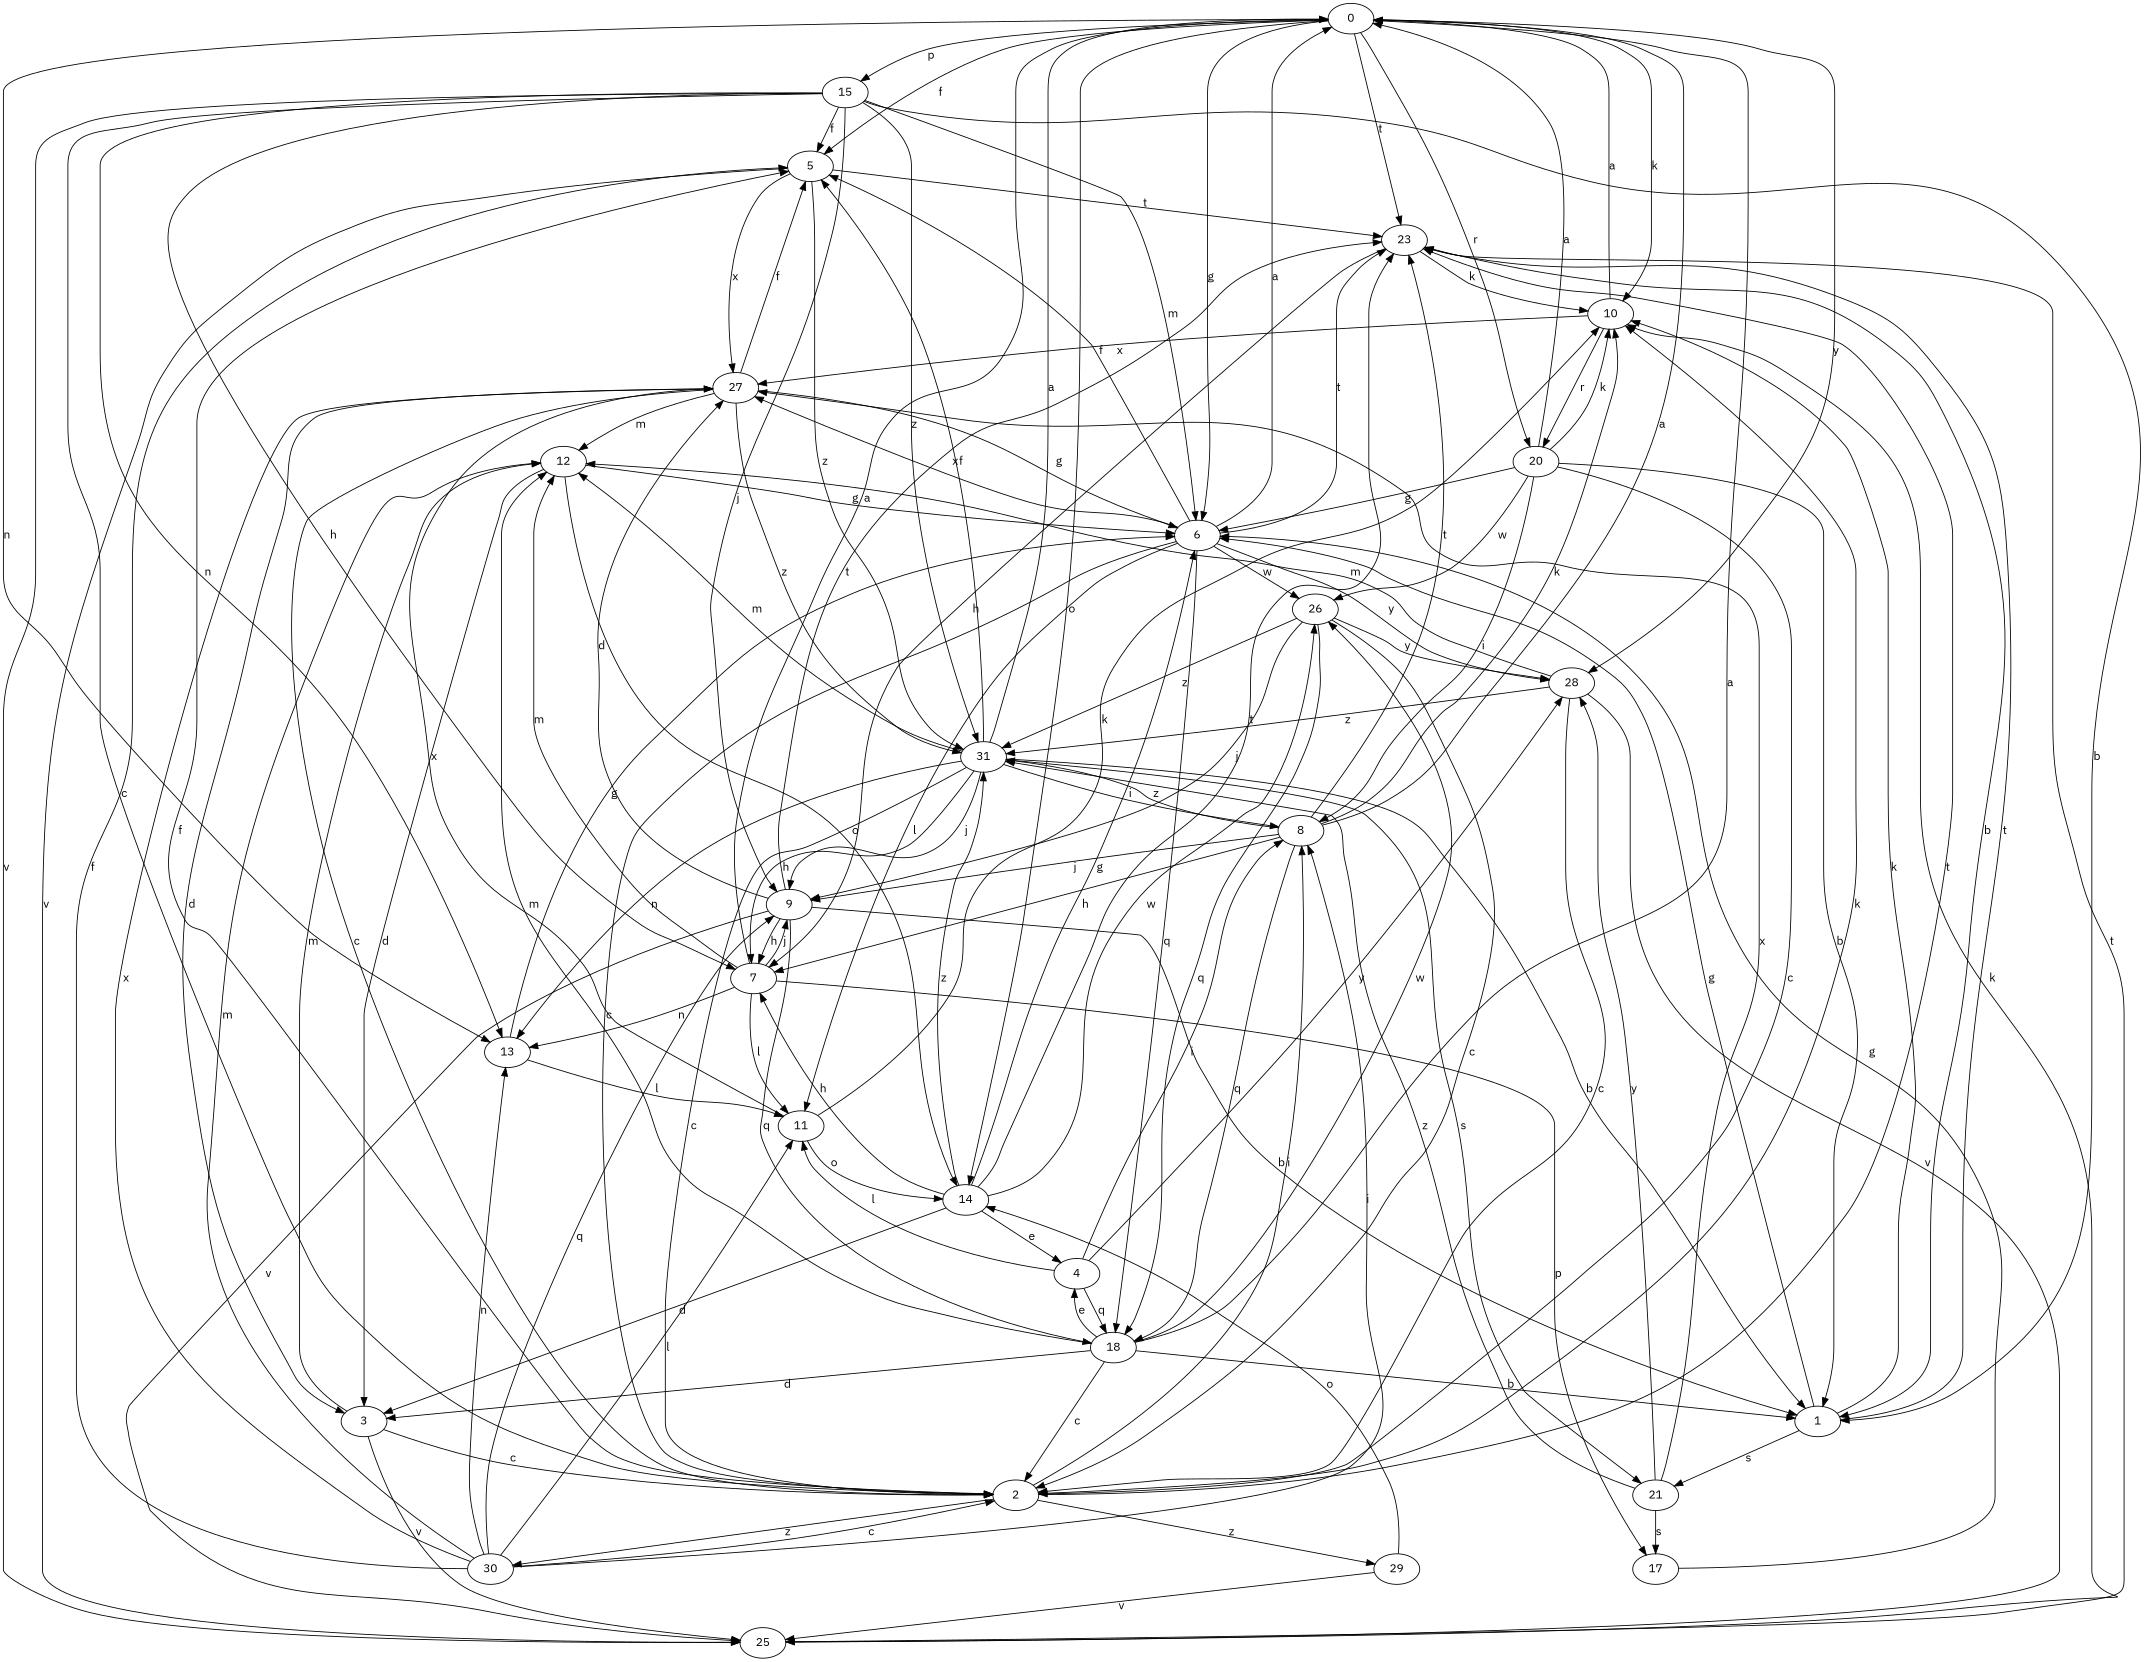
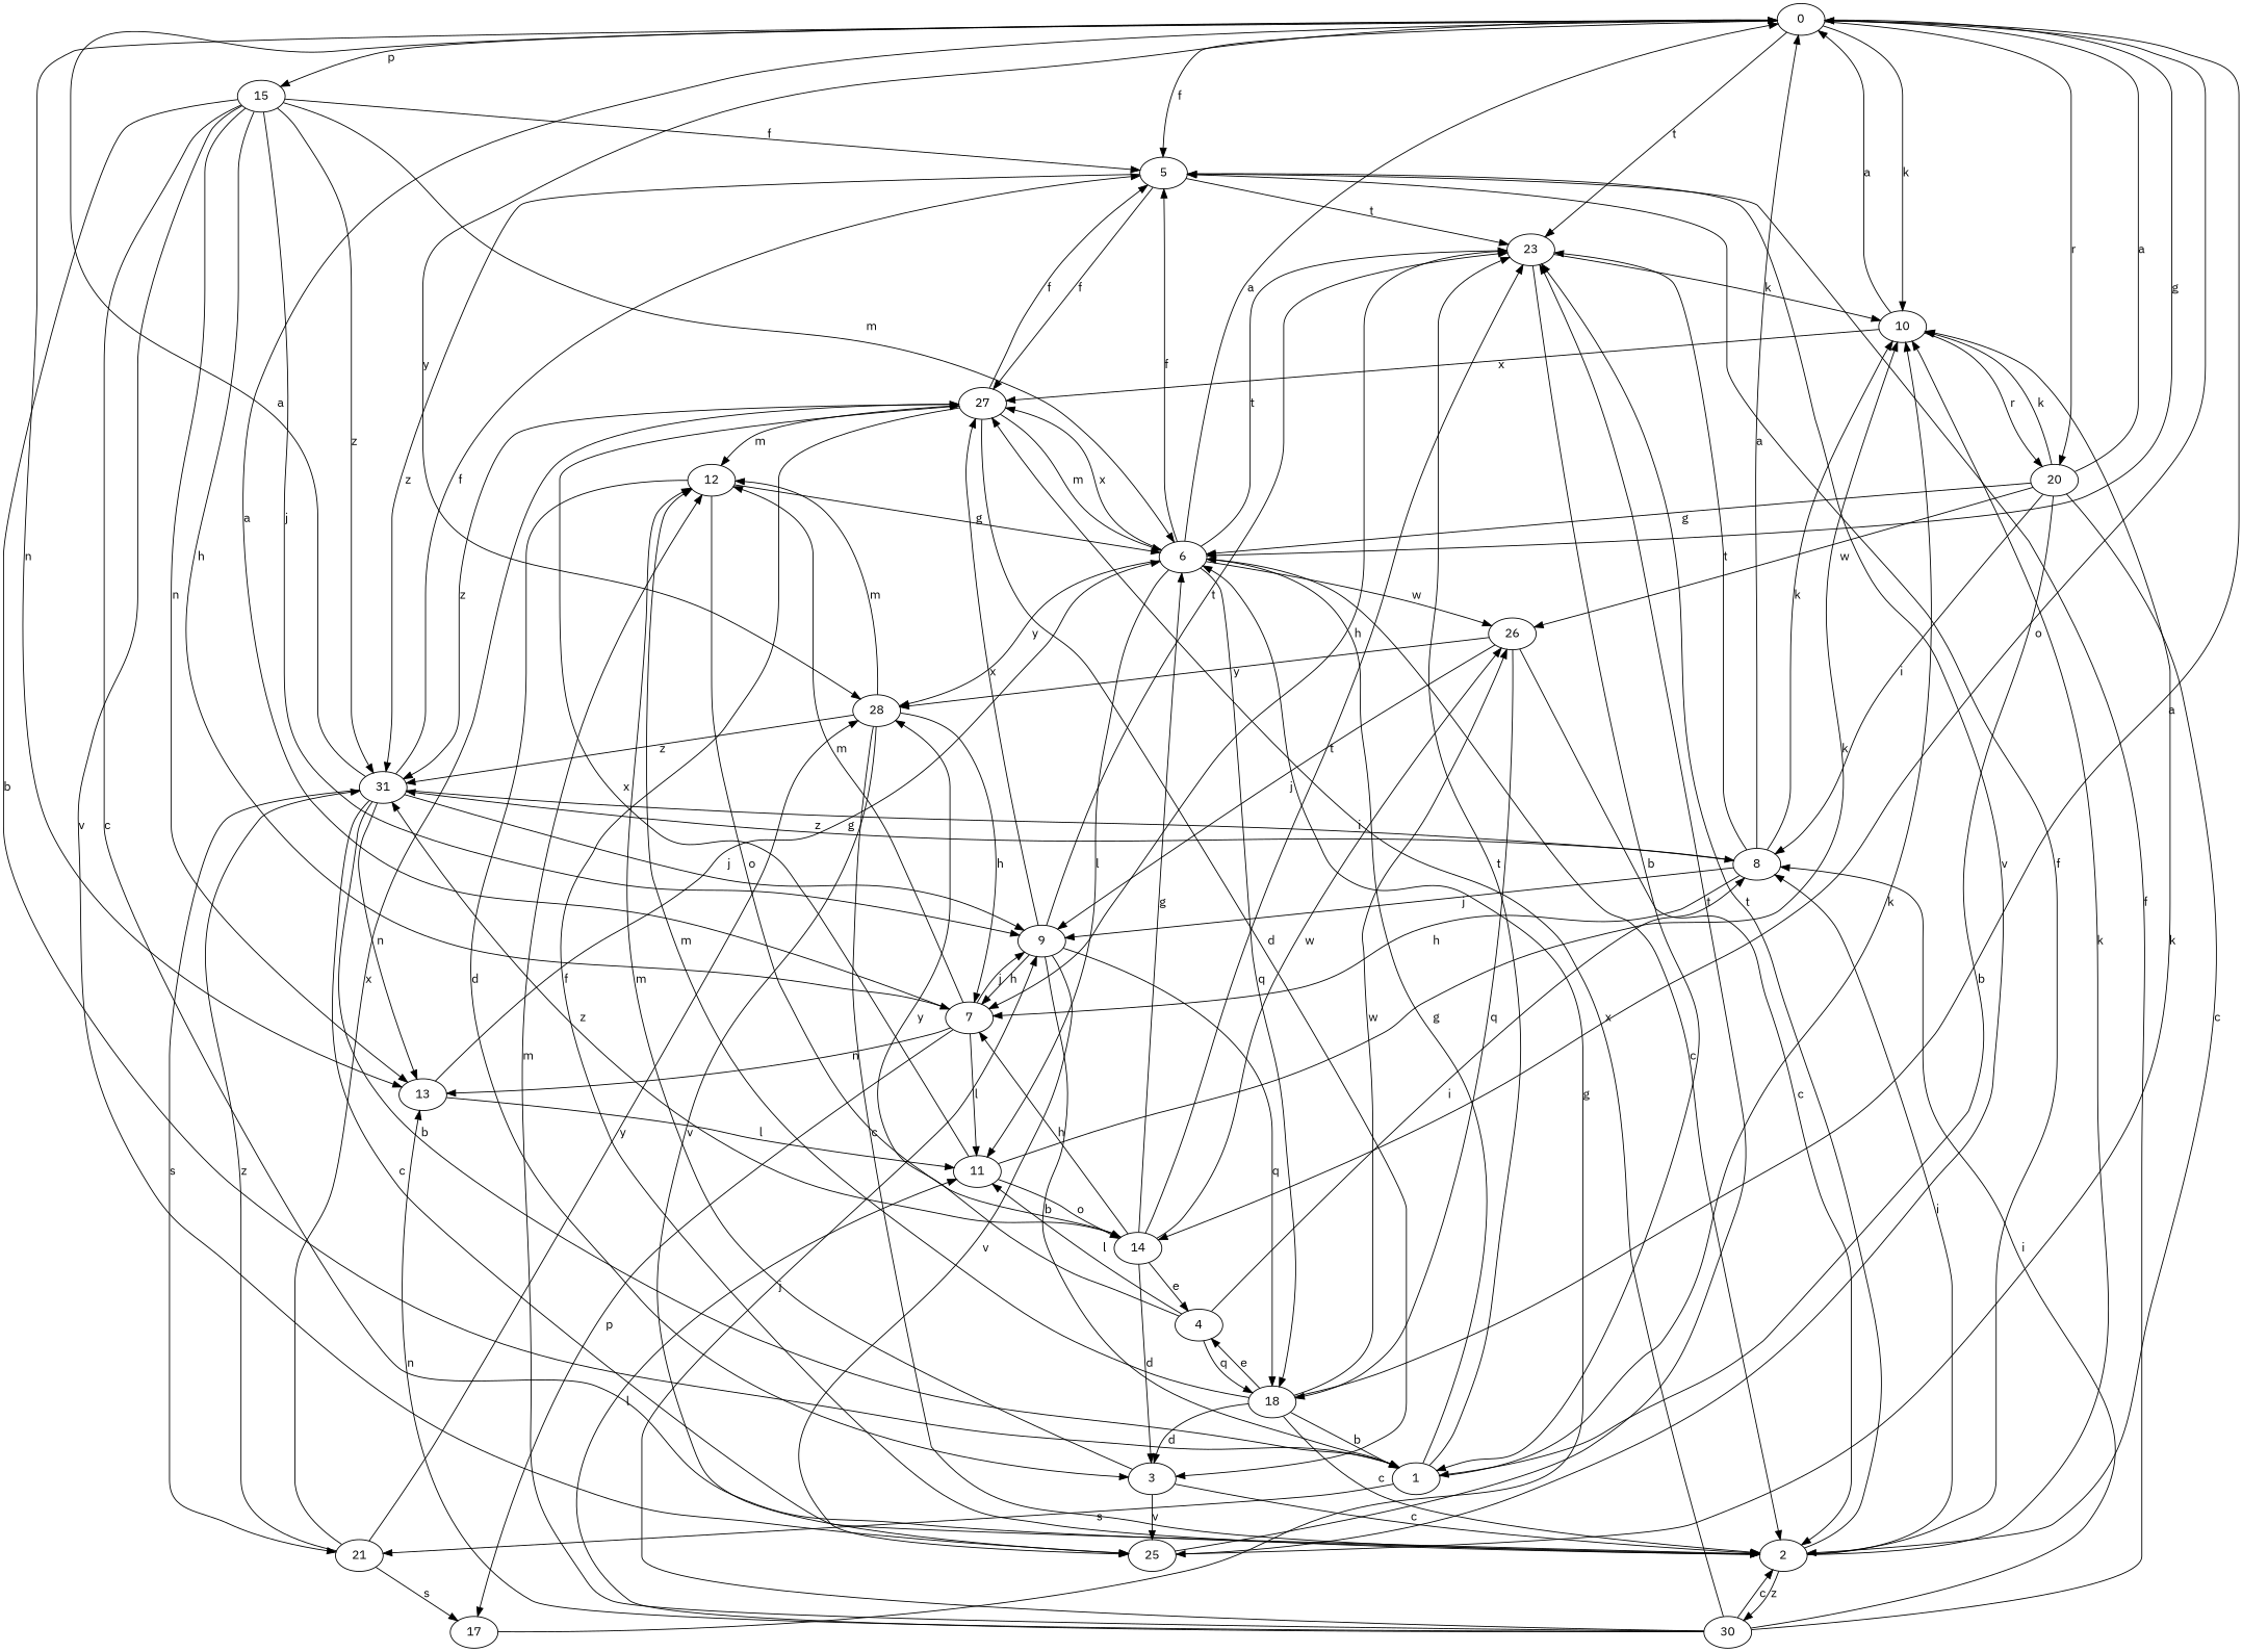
  strict digraph {
    fontname="IBM Plex Sans"
    node [fontname="IBM Plex Sans"]
    edge [fontname="IBM Plex Sans"]
    0
    5
    6
    10
    13
    14
    15
    20
    23
    28
    25
    27
    31
    2
    11
    18
    26
    3
    4
    7
    1
    9
    8
    12
    21
    17
-   29
    30
    0 -> 5 [label=f]
    0 -> 6 [label=g]
    0 -> 10 [label=k]
    0 -> 13 [label=n]
    0 -> 14 [label=o]
    0 -> 15 [label=p]
    0 -> 20 [label=r]
    0 -> 23 [label=t]
    0 -> 28 [label=y]
    5 -> 23 [label=t]
    5 -> 25 [label=v]
-   5 -> 27 [label=x]
+   5 -> 27 [label=f]
    5 -> 31 [label=z]
    6 -> 0 [label=a]
    6 -> 5 [label=f]
    6 -> 23 [label=t]
    6 -> 28 [label=y]
    6 -> 27 [label=x]
    6 -> 2 [label=c]
    6 -> 11 [label=l]
    6 -> 18 [label=q]
    6 -> 26 [label=w]
    10 -> 0 [label=a]
    10 -> 20 [label=r]
    10 -> 27 [label=x]
    13 -> 6 [label=g]
    13 -> 11 [label=l]
    14 -> 6 [label=g]
    14 -> 23 [label=t]
    14 -> 31 [label=z]
    14 -> 26 [label=w]
    14 -> 3 [label=d]
    14 -> 4 [label=e]
    14 -> 7 [label=h]
    15 -> 5 [label=f]
    15 -> 6 [label=m]
    15 -> 13 [label=n]
    15 -> 25 [label=v]
    15 -> 31 [label=z]
    15 -> 2 [label=c]
    15 -> 7 [label=h]
    15 -> 1 [label=b]
    15 -> 9 [label=j]
    20 -> 0 [label=a]
    20 -> 6 [label=g]
    20 -> 10 [label=k]
    20 -> 2 [label=c]
    20 -> 26 [label=w]
    20 -> 1 [label=b]
    20 -> 8 [label=i]
    23 -> 10 [label=k]
    23 -> 7 [label=h]
    23 -> 1 [label=b]
    28 -> 25 [label=v]
    28 -> 31 [label=z]
    28 -> 2 [label=c]
-   31 -> 7 [label=h]
+   28 -> 7 [label=h]
    28 -> 12 [label=m]
    25 -> 10 [label=k]
    25 -> 23 [label=t]
    27 -> 5 [label=f]
-   27 -> 6 [label=g]
+   27 -> 6 [label=m]
    27 -> 31 [label=z]
-   27 -> 2 [label=c]
+   27 -> 2 [label=f]
    27 -> 3 [label=d]
    27 -> 12 [label=m]
    31 -> 0 [label=a]
    31 -> 5 [label=f]
    31 -> 13 [label=n]
    31 -> 2 [label=c]
    31 -> 1 [label=b]
    31 -> 9 [label=j]
    31 -> 8 [label=i]
-   31 -> 12 [label=m]
    31 -> 21 [label=s]
    2 -> 5 [label=f]
    2 -> 10 [label=k]
    2 -> 23 [label=t]
    2 -> 8 [label=i]
-   2 -> 29 [label=z]
    2 -> 30 [label=z]
    11 -> 10 [label=k]
    11 -> 14 [label=o]
    11 -> 27 [label=x]
    18 -> 0 [label=a]
    18 -> 2 [label=c]
    18 -> 26 [label=w]
    18 -> 3 [label=d]
    18 -> 4 [label=e]
    18 -> 1 [label=b]
    18 -> 12 [label=m]
    26 -> 28 [label=y]
-   26 -> 31 [label=z]
    26 -> 2 [label=c]
    26 -> 18 [label=q]
    26 -> 9 [label=j]
    3 -> 25 [label=v]
    3 -> 2 [label=c]
    3 -> 12 [label=m]
    4 -> 28 [label=y]
    4 -> 11 [label=l]
    4 -> 18 [label=q]
    4 -> 8 [label=i]
    7 -> 0 [label=a]
    7 -> 13 [label=n]
    7 -> 11 [label=l]
    7 -> 9 [label=j]
    7 -> 12 [label=m]
    7 -> 17 [label=p]
    1 -> 6 [label=g]
    1 -> 10 [label=k]
    1 -> 23 [label=t]
    1 -> 21 [label=s]
    9 -> 23 [label=t]
    9 -> 25 [label=v]
-   9 -> 27 [label=d]
+   9 -> 27 [label=x]
    9 -> 18 [label=q]
    9 -> 7 [label=h]
    9 -> 1 [label=b]
    8 -> 0 [label=a]
    8 -> 10 [label=k]
    8 -> 23 [label=t]
    8 -> 31 [label=z]
-   8 -> 18 [label=q]
    8 -> 7 [label=h]
    8 -> 9 [label=j]
    12 -> 6 [label=g]
    12 -> 14 [label=o]
    12 -> 3 [label=d]
    21 -> 28 [label=y]
    21 -> 27 [label=x]
    21 -> 31 [label=z]
    21 -> 17 [label=s]
    17 -> 6 [label=g]
-   29 -> 14 [label=o]
-   29 -> 25 [label=v]
    30 -> 5 [label=f]
    30 -> 13 [label=n]
    30 -> 27 [label=x]
    30 -> 2 [label=c]
    30 -> 11 [label=l]
-   30 -> 9 [label=q]
+   30 -> 9 [label=j]
    30 -> 8 [label=i]
    30 -> 12 [label=m]
  }
